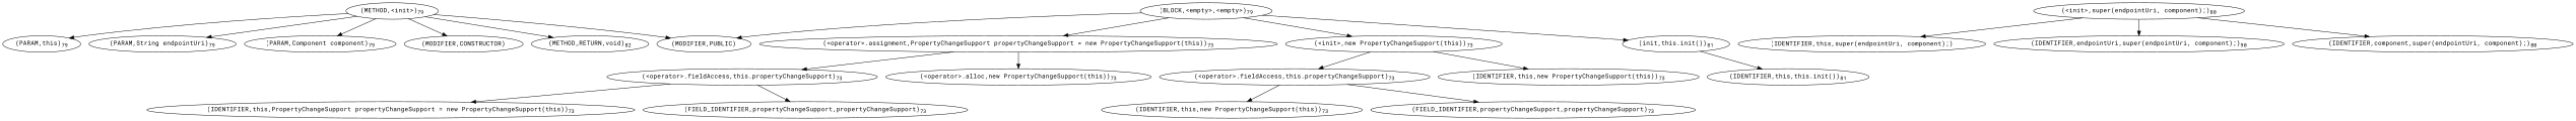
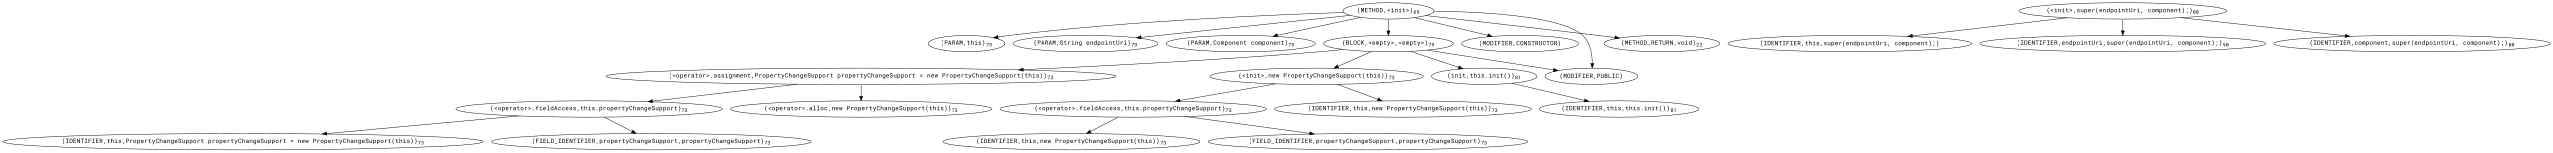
  digraph {
    fontname="Roboto Mono"
    node [fontname="Roboto Mono"]
    edge [fontname="Roboto Mono"]
-   n1 [label=<(METHOD,&lt;init&gt;)<SUB>79</SUB>>]
+   n1 [label=<(METHOD,&lt;init&gt;)<SUB>69</SUB>>]
    n2 [label=<(PARAM,this)<SUB>79</SUB>>]
    n3 [label=<(PARAM,String endpointUri)<SUB>79</SUB>>]
    n4 [label=<(PARAM,Component component)<SUB>79</SUB>>]
    n5 [label=<(BLOCK,&lt;empty&gt;,&lt;empty&gt;)<SUB>79</SUB>>]
    n6 [label=<(MODIFIER,CONSTRUCTOR)>]
    n7 [label=<(MODIFIER,PUBLIC)>]
-   n8 [label=<(METHOD_RETURN,void)<SUB>82</SUB>>]
+   n8 [label=<(METHOD_RETURN,void)<SUB>22</SUB>>]
    n9 [label=<(&lt;operator&gt;.assignment,PropertyChangeSupport propertyChangeSupport = new PropertyChangeSupport(this))<SUB>73</SUB>>]
    n10 [label=<(&lt;init&gt;,new PropertyChangeSupport(this))<SUB>73</SUB>>]
    n11 [label=<(init,this.init())<SUB>81</SUB>>]
    n12 [label=<(&lt;operator&gt;.fieldAccess,this.propertyChangeSupport)<SUB>73</SUB>>]
    n13 [label=<(&lt;operator&gt;.alloc,new PropertyChangeSupport(this))<SUB>73</SUB>>]
    n14 [label=<(&lt;operator&gt;.fieldAccess,this.propertyChangeSupport)<SUB>73</SUB>>]
    n15 [label=<(IDENTIFIER,this,new PropertyChangeSupport(this))<SUB>73</SUB>>]
    n16 [label=<(&lt;init&gt;,super(endpointUri, component);)<SUB>80</SUB>>]
    n17 [label=<(IDENTIFIER,this,super(endpointUri, component);)>]
    n18 [label=<(IDENTIFIER,endpointUri,super(endpointUri, component);)<SUB>90</SUB>>]
    n19 [label=<(IDENTIFIER,component,super(endpointUri, component);)<SUB>80</SUB>>]
    n20 [label=<(IDENTIFIER,this,this.init())<SUB>81</SUB>>]
    n21 [label=<(IDENTIFIER,this,PropertyChangeSupport propertyChangeSupport = new PropertyChangeSupport(this))<SUB>73</SUB>>]
    n22 [label=<(FIELD_IDENTIFIER,propertyChangeSupport,propertyChangeSupport)<SUB>73</SUB>>]
    n23 [label=<(IDENTIFIER,this,new PropertyChangeSupport(this))<SUB>73</SUB>>]
    n24 [label=<(FIELD_IDENTIFIER,propertyChangeSupport,propertyChangeSupport)<SUB>73</SUB>>]
    n1 -> n2
    n1 -> n3
    n1 -> n4
+   n1 -> n5
    n1 -> n6
    n1 -> n7
    n1 -> n8
    n5 -> n7
    n5 -> n9
    n5 -> n10
    n5 -> n11
    n9 -> n12
    n9 -> n13
    n10 -> n14
    n10 -> n15
    n11 -> n20
    n12 -> n21
    n12 -> n22
    n14 -> n23
    n14 -> n24
    n16 -> n17
    n16 -> n18
    n16 -> n19
  }
